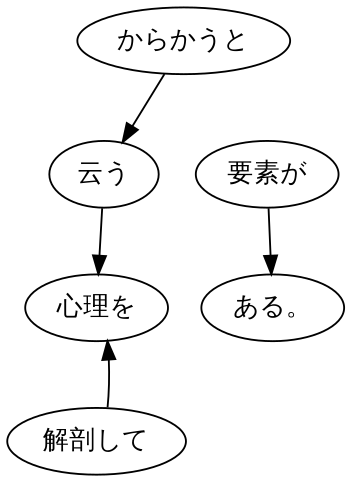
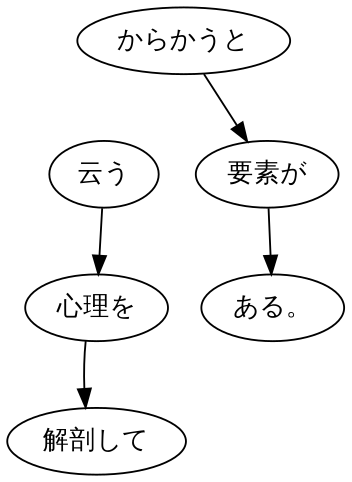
  digraph {
    fontname="Noto Sans"
    node [fontname="Noto Sans"]
    edge [fontname="Noto Sans"]
    n1 [label="からかうと"]
    n2 [label="云う"]
    n3 [label="心理を"]
    n4 [label="解剖して"]
    n5 [label="ある。"]
    n6 [label="要素が"]
-   n1 -> n2
+   n1 -> n6
    n2 -> n3
-   n4 -> n3
+   n3 -> n4
    n6 -> n5
  }
